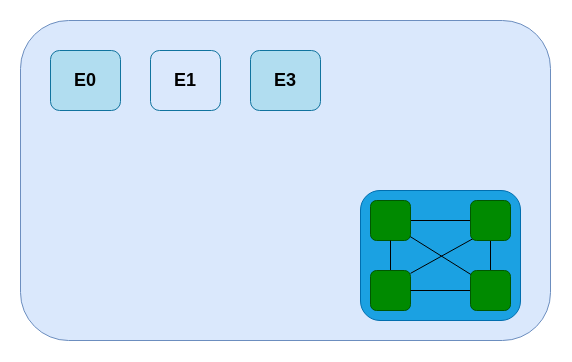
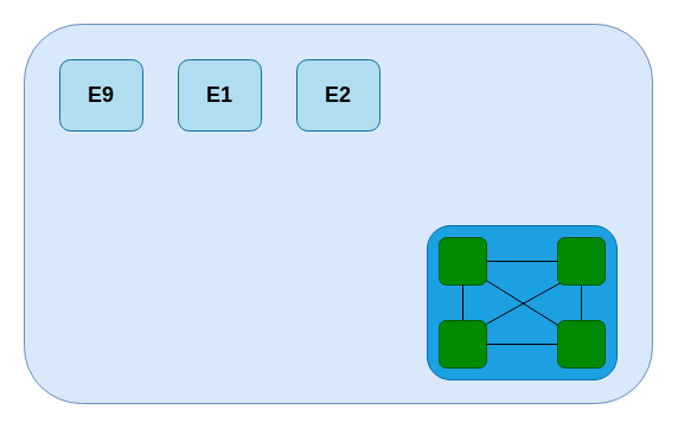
  <mxCell id="0" />
  <mxCell id="1" parent="0" />
  <mxCell id="2" value="" style="rounded=1;whiteSpace=wrap;html=1;fillColor=#dae8fc;strokeColor=#6c8ebf;" vertex="1" parent="1"><mxGeometry x="20" y="20" width="530" height="320" as="geometry" /></mxCell>
  <mxCell id="3" value="" style="rounded=1;whiteSpace=wrap;html=1;fillColor=#1ba1e2;strokeColor=#006EAF;fontColor=#ffffff;" vertex="1" parent="1"><mxGeometry x="360" y="190" width="160" height="130" as="geometry" /></mxCell>
  <mxCell id="4" style="edgeStyle=orthogonalEdgeStyle;rounded=0;orthogonalLoop=1;jettySize=auto;html=1;" edge="1" parent="1"><mxGeometry relative="1" as="geometry"><mxPoint x="410" y="220" as="sourcePoint" /></mxGeometry></mxCell>
  <mxCell id="5" style="edgeStyle=orthogonalEdgeStyle;rounded=0;orthogonalLoop=1;jettySize=auto;html=1;" edge="1" parent="1"><mxGeometry relative="1" as="geometry"><mxPoint x="410" y="290" as="sourcePoint" /></mxGeometry></mxCell>
  <mxCell id="6" style="edgeStyle=orthogonalEdgeStyle;rounded=0;orthogonalLoop=1;jettySize=auto;html=1;entryX=0.5;entryY=1;entryDx=0;entryDy=0;" edge="1" parent="1"><mxGeometry relative="1" as="geometry"><mxPoint x="390" y="240" as="targetPoint" /></mxGeometry></mxCell>
  <mxCell id="7" style="edgeStyle=orthogonalEdgeStyle;rounded=0;orthogonalLoop=1;jettySize=auto;html=1;entryX=0.5;entryY=1;entryDx=0;entryDy=0;" edge="1" parent="1"><mxGeometry relative="1" as="geometry"><mxPoint x="490" y="240" as="targetPoint" /></mxGeometry></mxCell>
  <mxCell id="8" value="" style="endArrow=none;html=1;" edge="1" parent="1"><mxGeometry width="50" height="50" relative="1" as="geometry"><mxPoint x="480" y="280" as="sourcePoint" /><mxPoint x="400" y="230" as="targetPoint" /></mxGeometry></mxCell>
  <mxCell id="9" value="" style="endArrow=none;html=1;exitX=0.25;exitY=1;exitDx=0;exitDy=0;" edge="1" parent="1"><mxGeometry width="50" height="50" relative="1" as="geometry"><mxPoint x="480" y="234" as="sourcePoint" /><mxPoint x="410" y="272.889" as="targetPoint" /></mxGeometry></mxCell>
  <mxCell id="10" style="edgeStyle=orthogonalEdgeStyle;rounded=0;orthogonalLoop=1;jettySize=auto;html=1;entryX=0;entryY=0.5;entryDx=0;entryDy=0;strokeColor=#000000;endArrow=none;endFill=0;" edge="1" parent="1" source="11" target="15"><mxGeometry relative="1" as="geometry" /></mxCell>
  <mxCell id="11" value="" style="rounded=1;whiteSpace=wrap;html=1;fillColor=#008a00;strokeColor=#005700;fontColor=#ffffff;" vertex="1" parent="1"><mxGeometry x="370" y="200" width="40" height="40" as="geometry" /></mxCell>
  <mxCell id="12" style="edgeStyle=orthogonalEdgeStyle;rounded=0;orthogonalLoop=1;jettySize=auto;html=1;exitX=0.5;exitY=0;exitDx=0;exitDy=0;endArrow=none;endFill=0;strokeColor=#000000;" edge="1" parent="1" source="13" target="11"><mxGeometry relative="1" as="geometry" /></mxCell>
  <mxCell id="13" value="" style="rounded=1;whiteSpace=wrap;html=1;fillColor=#008a00;strokeColor=#005700;fontColor=#ffffff;" vertex="1" parent="1"><mxGeometry x="370" y="270" width="40" height="40" as="geometry" /></mxCell>
  <mxCell id="14" style="edgeStyle=orthogonalEdgeStyle;rounded=0;orthogonalLoop=1;jettySize=auto;html=1;exitX=0.5;exitY=1;exitDx=0;exitDy=0;endArrow=none;endFill=0;strokeColor=#000000;" edge="1" parent="1" source="15" target="17"><mxGeometry relative="1" as="geometry" /></mxCell>
  <mxCell id="15" value="" style="rounded=1;whiteSpace=wrap;html=1;fillColor=#008a00;strokeColor=#005700;fontColor=#ffffff;" vertex="1" parent="1"><mxGeometry x="470" y="200" width="40" height="40" as="geometry" /></mxCell>
  <mxCell id="16" style="edgeStyle=orthogonalEdgeStyle;rounded=0;orthogonalLoop=1;jettySize=auto;html=1;exitX=0;exitY=0.5;exitDx=0;exitDy=0;endArrow=none;endFill=0;strokeColor=#000000;" edge="1" parent="1" source="17" target="13"><mxGeometry relative="1" as="geometry" /></mxCell>
  <mxCell id="17" value="" style="rounded=1;whiteSpace=wrap;html=1;fillColor=#008a00;strokeColor=#005700;fontColor=#ffffff;" vertex="1" parent="1"><mxGeometry x="470" y="270" width="40" height="40" as="geometry" /></mxCell>
- <mxCell id="18" value="&lt;b&gt;&lt;font style=&quot;font-size: 18px&quot;&gt;E0&lt;/font&gt;&lt;/b&gt;" style="rounded=1;whiteSpace=wrap;html=1;fillColor=#b1ddf0;strokeColor=#10739e;" vertex="1" parent="1"><mxGeometry x="50" y="50" width="70" height="60" as="geometry" /></mxCell>
- <mxCell id="19" value="&lt;font size=&quot;1&quot;&gt;&lt;b style=&quot;font-size: 18px&quot;&gt;E1&lt;/b&gt;&lt;/font&gt;" style="rounded=1;whiteSpace=wrap;html=1;fillColor=#dae8fc;strokeColor=#10739e;" vertex="1" parent="1"><mxGeometry x="150" y="50" width="70" height="60" as="geometry" /></mxCell>
- <mxCell id="20" value="&lt;b&gt;&lt;font style=&quot;font-size: 18px&quot;&gt;E3&lt;/font&gt;&lt;/b&gt;" style="rounded=1;whiteSpace=wrap;html=1;fillColor=#b1ddf0;strokeColor=#10739e;" vertex="1" parent="1"><mxGeometry x="250" y="50" width="70" height="60" as="geometry" /></mxCell>
+ <mxCell id="18" value="&lt;b&gt;&lt;font style=&quot;font-size: 18px&quot;&gt;E9&lt;/font&gt;&lt;/b&gt;" style="rounded=1;whiteSpace=wrap;html=1;fillColor=#b1ddf0;strokeColor=#10739e;" vertex="1" parent="1"><mxGeometry x="50" y="50" width="70" height="60" as="geometry" /></mxCell>
+ <mxCell id="19" value="&lt;font size=&quot;1&quot;&gt;&lt;b style=&quot;font-size: 18px&quot;&gt;E1&lt;/b&gt;&lt;/font&gt;" style="rounded=1;whiteSpace=wrap;html=1;fillColor=#b1ddf0;strokeColor=#10739e;" vertex="1" parent="1"><mxGeometry x="150" y="50" width="70" height="60" as="geometry" /></mxCell>
+ <mxCell id="20" value="&lt;b&gt;&lt;font style=&quot;font-size: 18px&quot;&gt;E2&lt;/font&gt;&lt;/b&gt;" style="rounded=1;whiteSpace=wrap;html=1;fillColor=#b1ddf0;strokeColor=#10739e;" vertex="1" parent="1"><mxGeometry x="250" y="50" width="70" height="60" as="geometry" /></mxCell>
  <mxCell id="21" value="" style="shape=image;html=1;verticalAlign=top;verticalLabelPosition=bottom;labelBackgroundColor=#ffffff;imageAspect=0;aspect=fixed;image=https://cdn2.iconfinder.com/data/icons/ledicons/link.png" vertex="1" parent="1"><mxGeometry x="84" y="102" width="36" height="36" as="geometry" /></mxCell>
  <mxCell id="22" value="" style="shape=image;html=1;verticalAlign=top;verticalLabelPosition=bottom;labelBackgroundColor=#ffffff;imageAspect=0;aspect=fixed;image=https://cdn2.iconfinder.com/data/icons/ledicons/link.png" vertex="1" parent="1"><mxGeometry x="184" y="102" width="36" height="36" as="geometry" /></mxCell>
  <mxCell id="23" value="" style="shape=image;html=1;verticalAlign=top;verticalLabelPosition=bottom;labelBackgroundColor=#ffffff;imageAspect=0;aspect=fixed;image=https://cdn2.iconfinder.com/data/icons/ledicons/link.png" vertex="1" parent="1"><mxGeometry x="284" y="102" width="36" height="36" as="geometry" /></mxCell>
